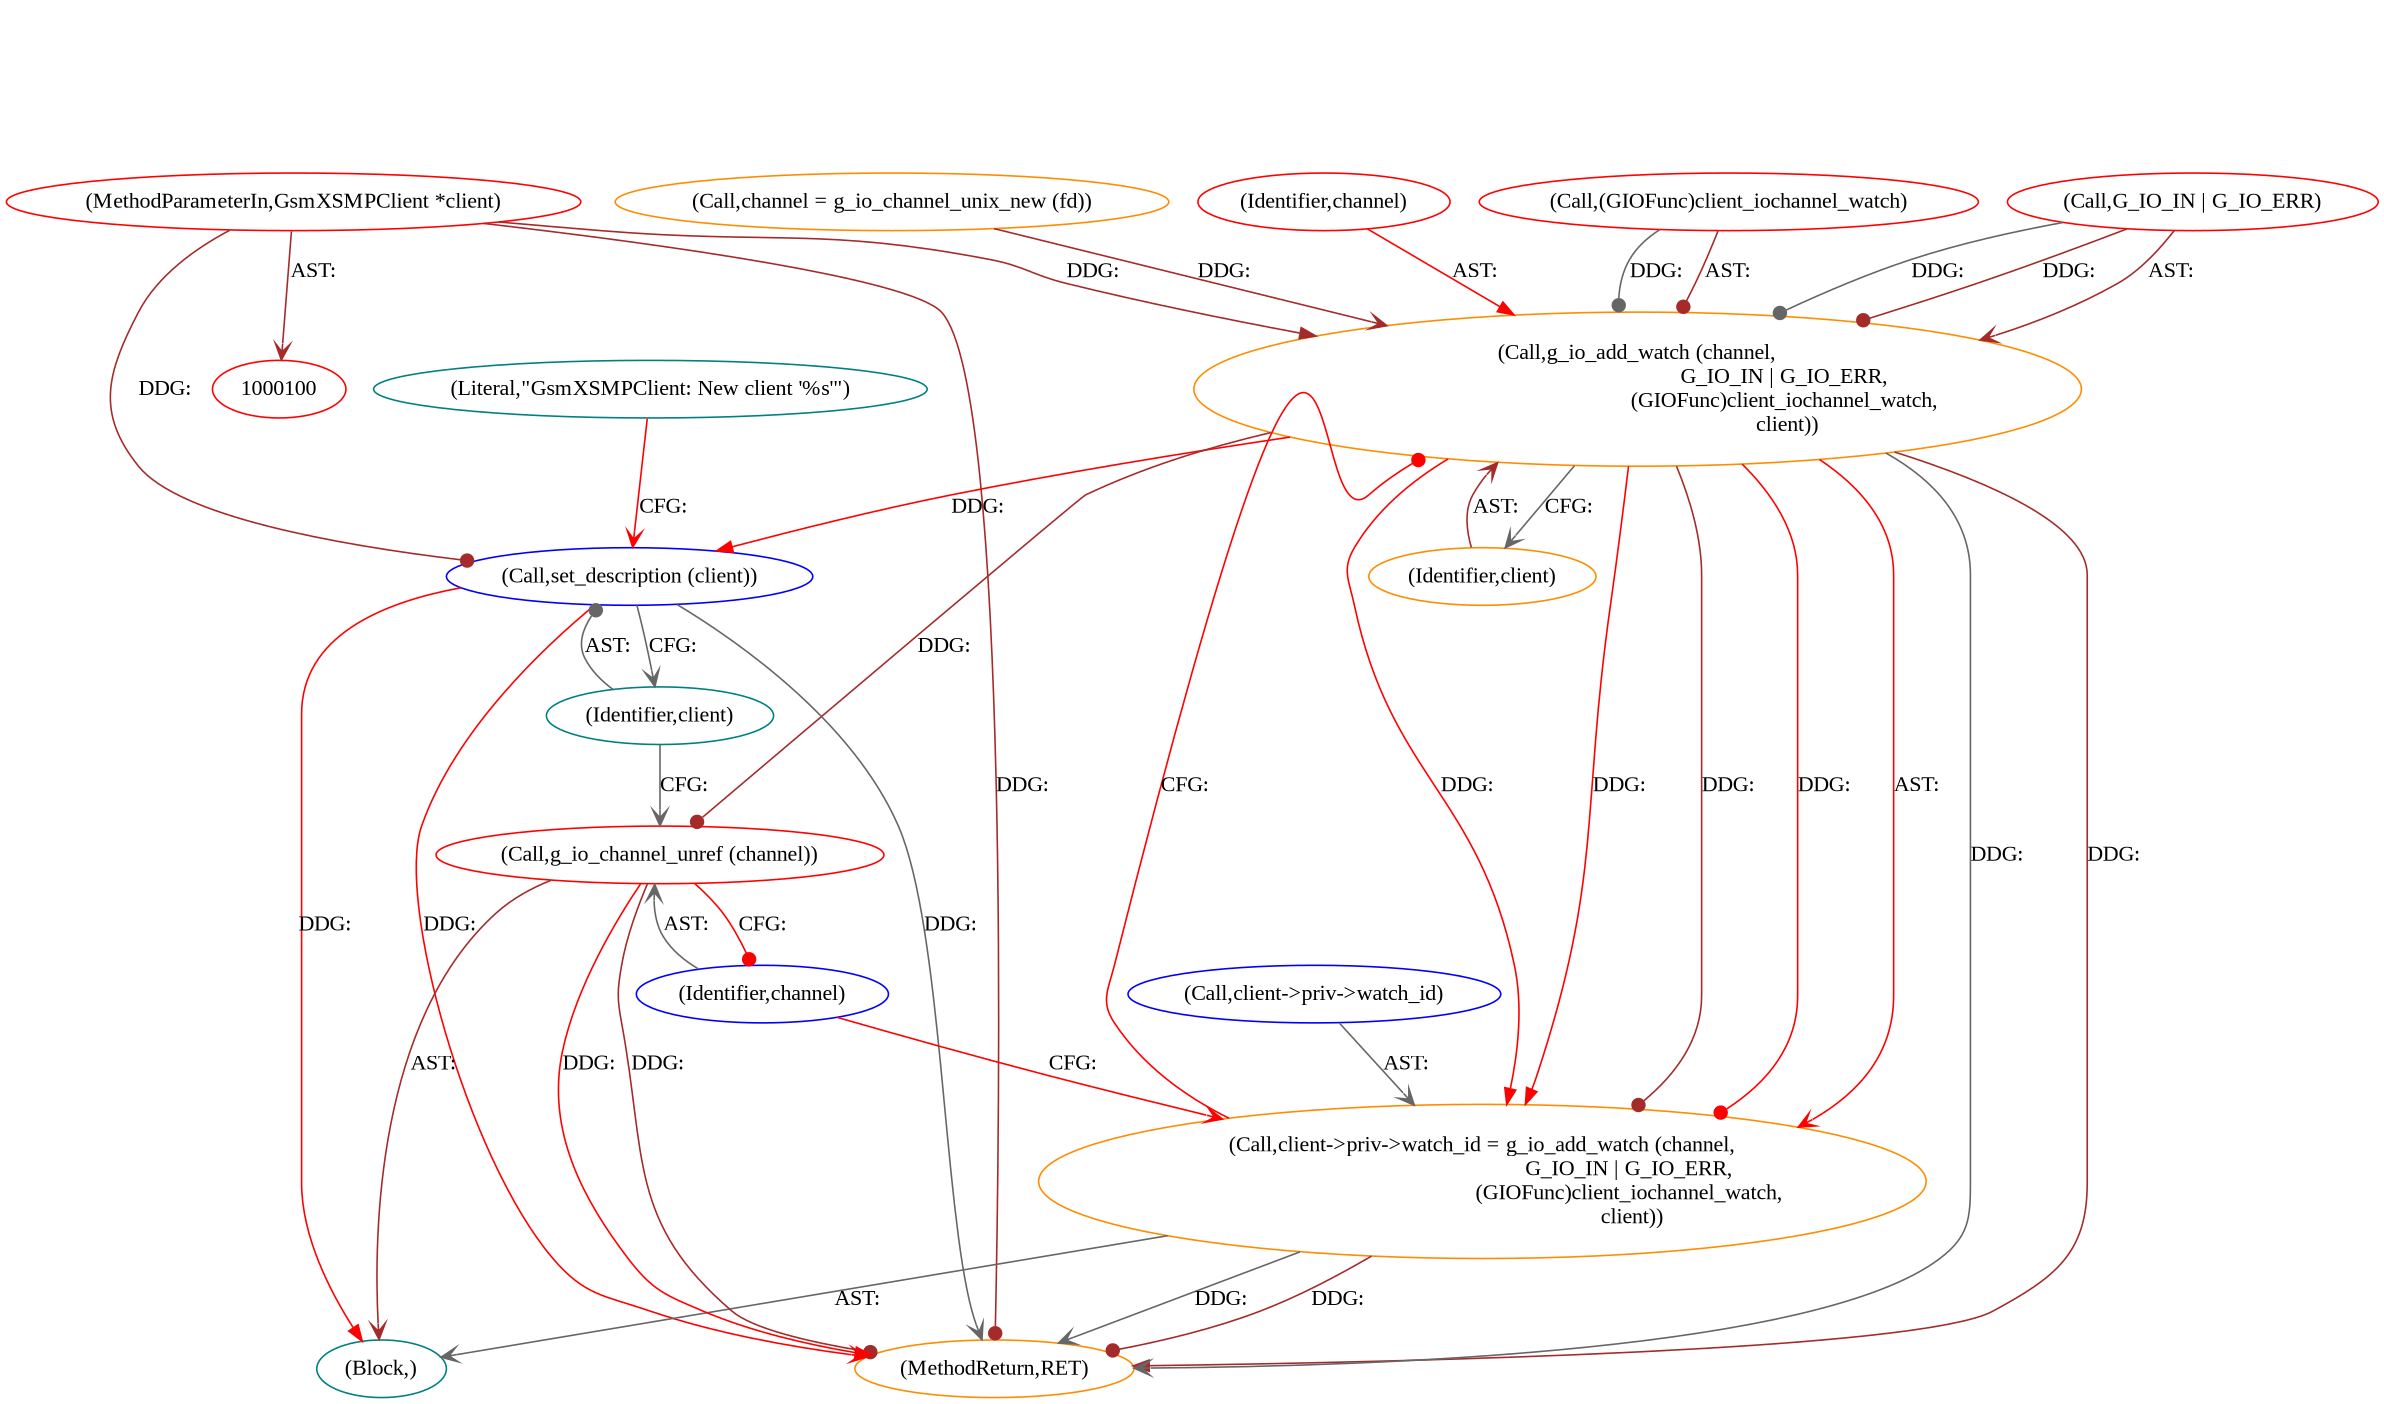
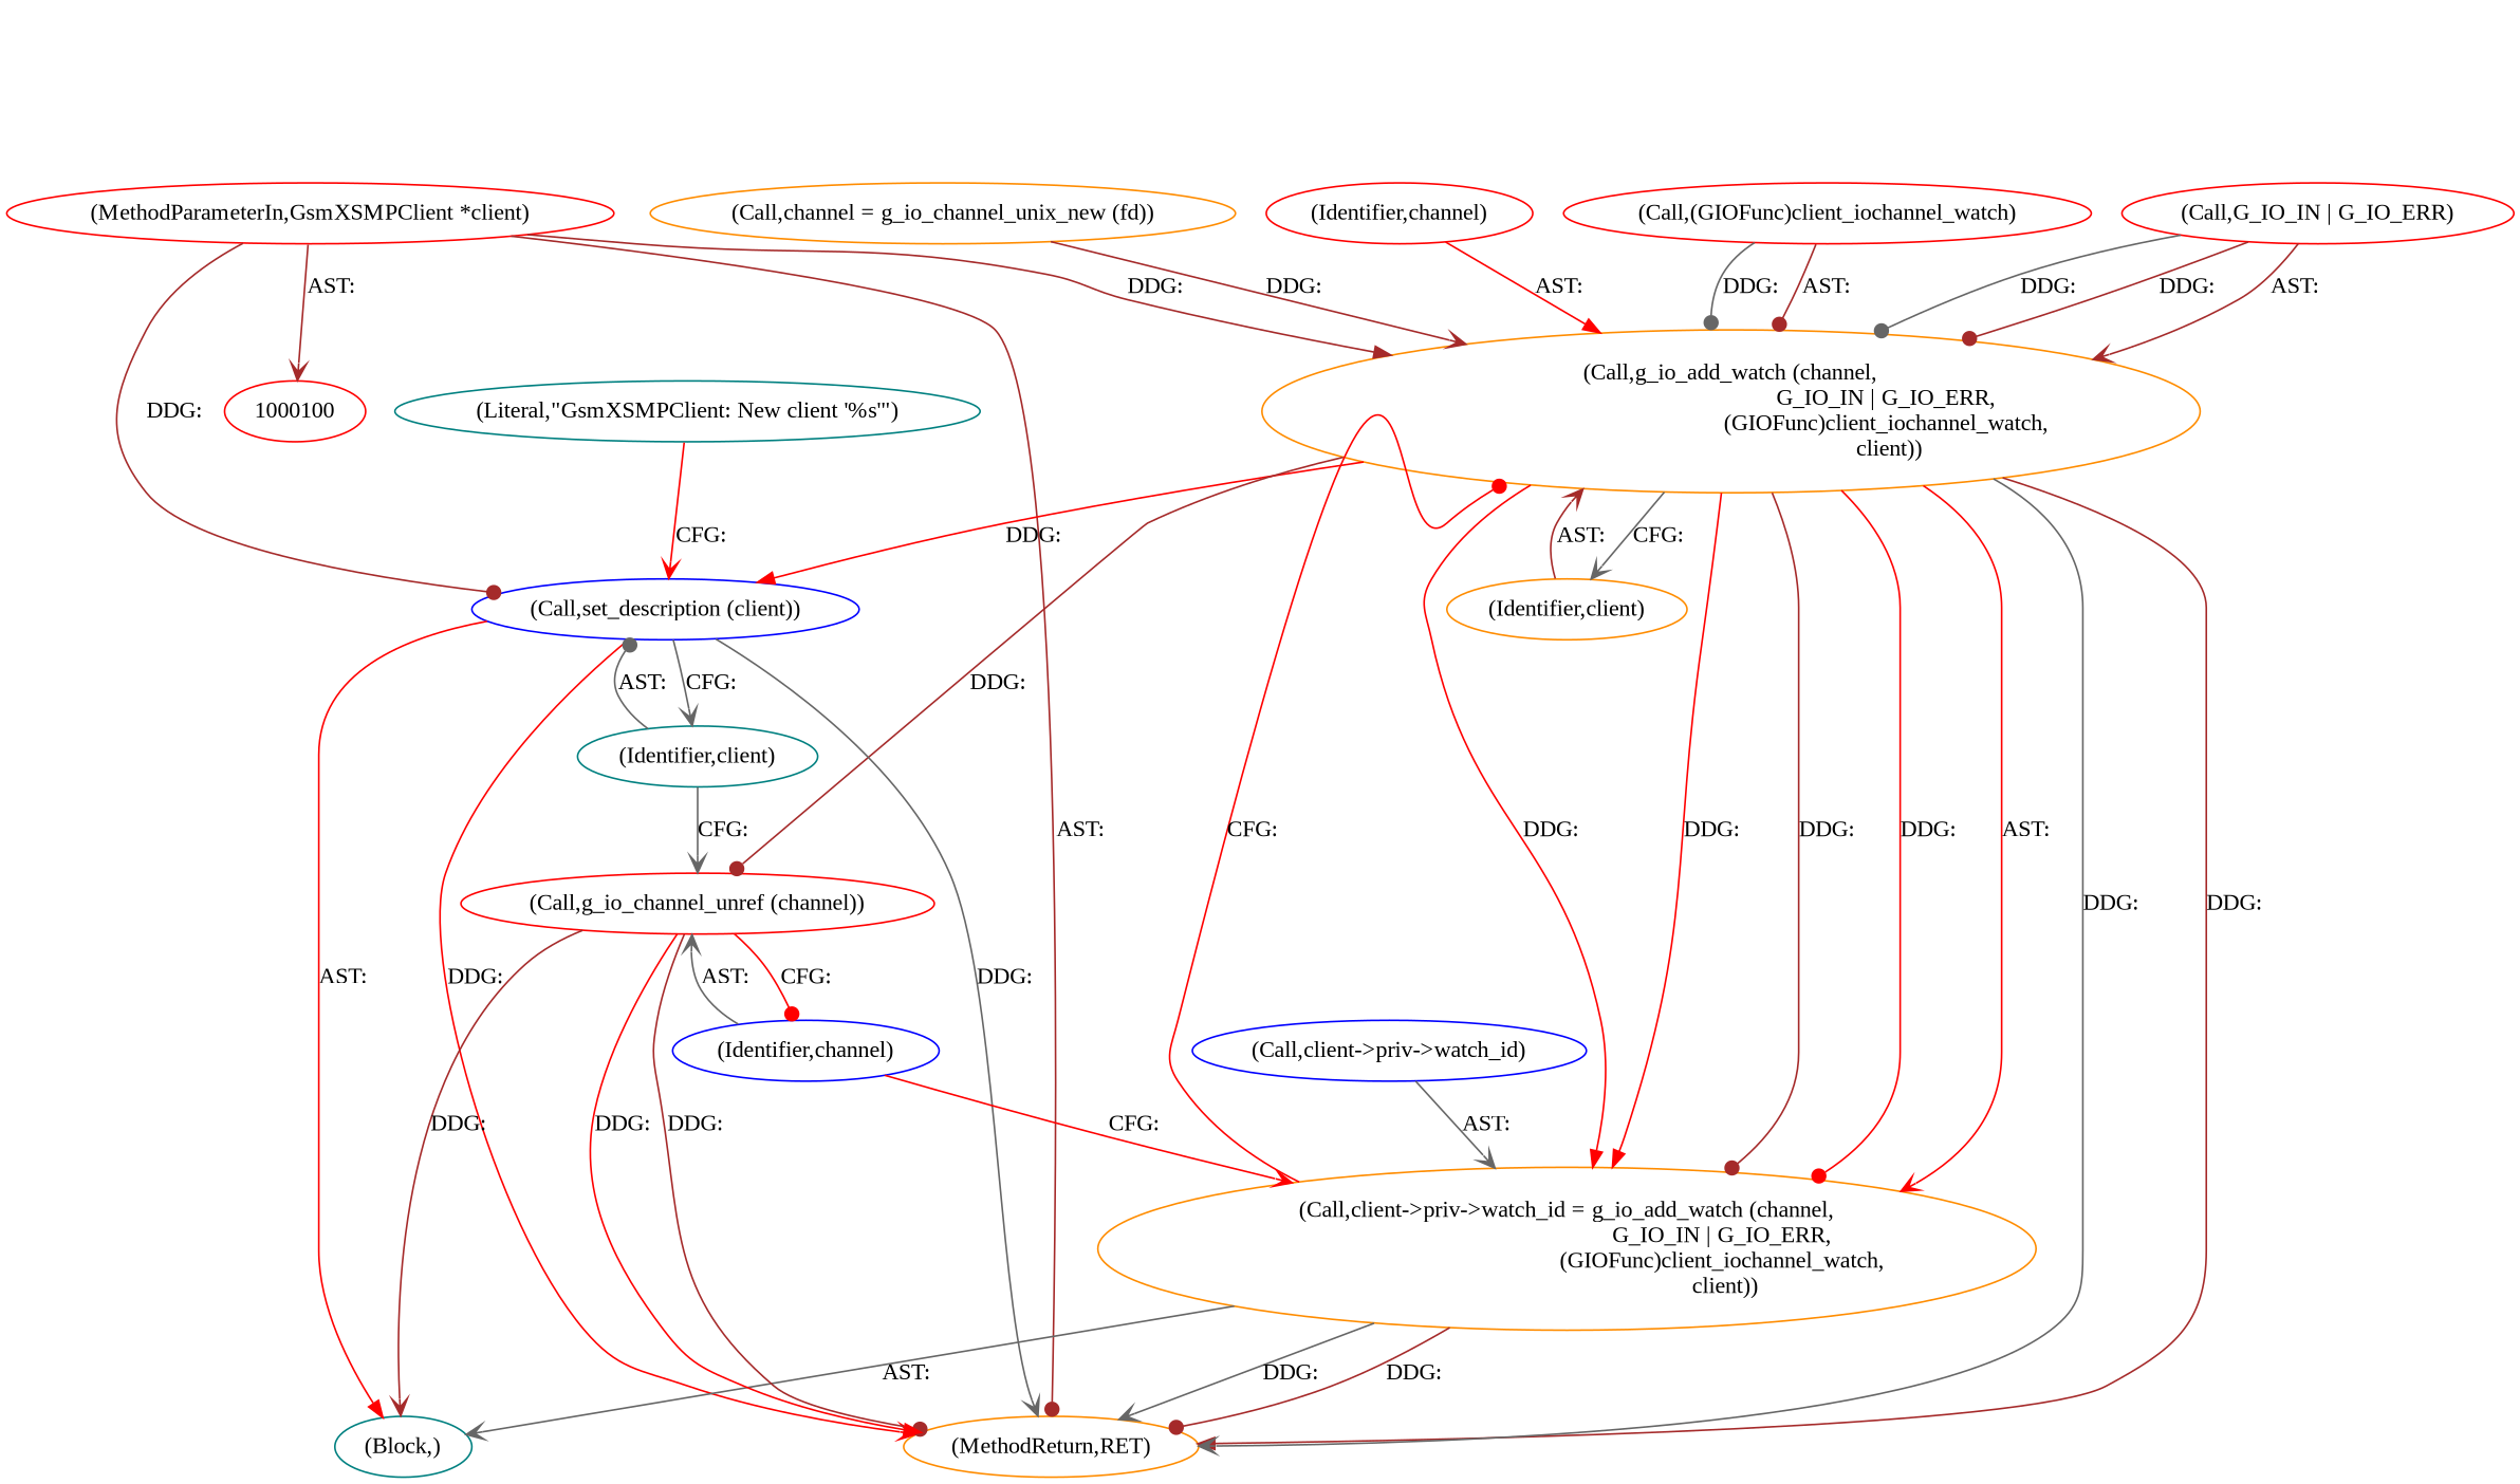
  digraph {
    fontname="Liberation Serif"
    node [color=red fontname="Liberation Serif"]
    edge [arrowhead=vee color=brown fontname="Liberation Serif"]
    n1 [label="(MethodParameterIn,GsmXSMPClient *client)"]
    n2 [color=darkorange label="(Call,g_io_add_watch (channel,\n                                                 G_IO_IN | G_IO_ERR,\n                                                 (GIOFunc)client_iochannel_watch,\n                                                  client))"]
    n3 [color=blue label="(Call,set_description (client))"]
    n4 [color=darkorange label="(MethodReturn,RET)"]
    1000100
    n6 [color=darkorange label="(Call,client->priv->watch_id = g_io_add_watch (channel,\n                                                 G_IO_IN | G_IO_ERR,\n                                                 (GIOFunc)client_iochannel_watch,\n                                                  client))"]
    n7 [label="(Call,g_io_channel_unref (channel))"]
    n8 [color=darkorange label="(Identifier,client)"]
    n9 [color=teal label="(Block,)"]
    n10 [color=teal label="(Identifier,client)"]
    n11 [color=blue label="(Identifier,channel)"]
    n12 [color=darkorange label="(Call,channel = g_io_channel_unix_new (fd))"]
    n13 [color=blue label="(Call,client->priv->watch_id)"]
    n14 [label="(Identifier,channel)"]
    n15 [label="(Call,(GIOFunc)client_iochannel_watch)"]
    n16 [color=teal label="(Literal,\"GsmXSMPClient: New client '%s'\")"]
    n17 [label="(Call,G_IO_IN | G_IO_ERR)"]
    n1 -> n2 [arrowhead=normal label="DDG: "]
    n1 -> n3 [arrowhead=dot label="DDG: "]
-   n1 -> n4 [arrowhead=dot label="DDG: "]
+   n1 -> n4 [arrowhead=dot label="AST: "]
    n1 -> 1000100 [label="AST: "]
    n2 -> n3 [arrowhead=normal color=red label="DDG: "]
    n2 -> n4 [arrowhead=normal label="DDG: "]
    n2 -> n4 [color=gray40 label="DDG: "]
    n2 -> n6 [color=red label="AST: "]
    n2 -> n6 [arrowhead=dot label="DDG: "]
    n2 -> n6 [arrowhead=normal color=red label="DDG: "]
    n2 -> n6 [arrowhead=dot color=red label="DDG: "]
    n2 -> n6 [arrowhead=normal color=red label="DDG: "]
    n2 -> n7 [arrowhead=dot label="DDG: "]
    n2 -> n8 [color=gray40 label="CFG: "]
    n3 -> n4 [color=gray40 label="DDG: "]
    n3 -> n4 [color=red label="DDG: "]
-   n3 -> n9 [arrowhead=normal color=red label="DDG: "]
+   n3 -> n9 [arrowhead=normal color=red label="AST: "]
    n3 -> n10 [color=gray40 label="CFG: "]
    n6 -> n2 [arrowhead=dot color=red label="CFG: "]
    n6 -> n4 [color=gray40 label="DDG: "]
    n6 -> n4 [arrowhead=dot label="DDG: "]
    n6 -> n9 [color=gray40 label="AST: "]
    n7 -> n4 [arrowhead=dot label="DDG: "]
    n7 -> n4 [arrowhead=normal color=red label="DDG: "]
-   n7 -> n9 [label="AST: "]
+   n7 -> n9 [label="DDG: "]
    n7 -> n11 [arrowhead=dot color=red label="CFG: "]
    n8 -> n2 [label="AST: "]
    n10 -> n3 [arrowhead=dot color=gray40 label="AST: "]
    n10 -> n7 [color=gray40 label="CFG: "]
    n11 -> n6 [color=red label="CFG: "]
    n11 -> n7 [color=gray40 label="AST: "]
    n12 -> n2 [label="DDG: "]
    n13 -> n6 [color=gray40 label="AST: "]
    n14 -> n2 [arrowhead=normal color=red label="AST: "]
    n15 -> n2 [arrowhead=dot label="AST: "]
    n15 -> n2 [arrowhead=dot color=gray40 label="DDG: "]
    n16 -> n3 [color=red label="CFG: "]
    n17 -> n2 [label="AST: "]
    n17 -> n2 [arrowhead=dot label="DDG: "]
    n17 -> n2 [arrowhead=dot color=gray40 label="DDG: "]
  }
